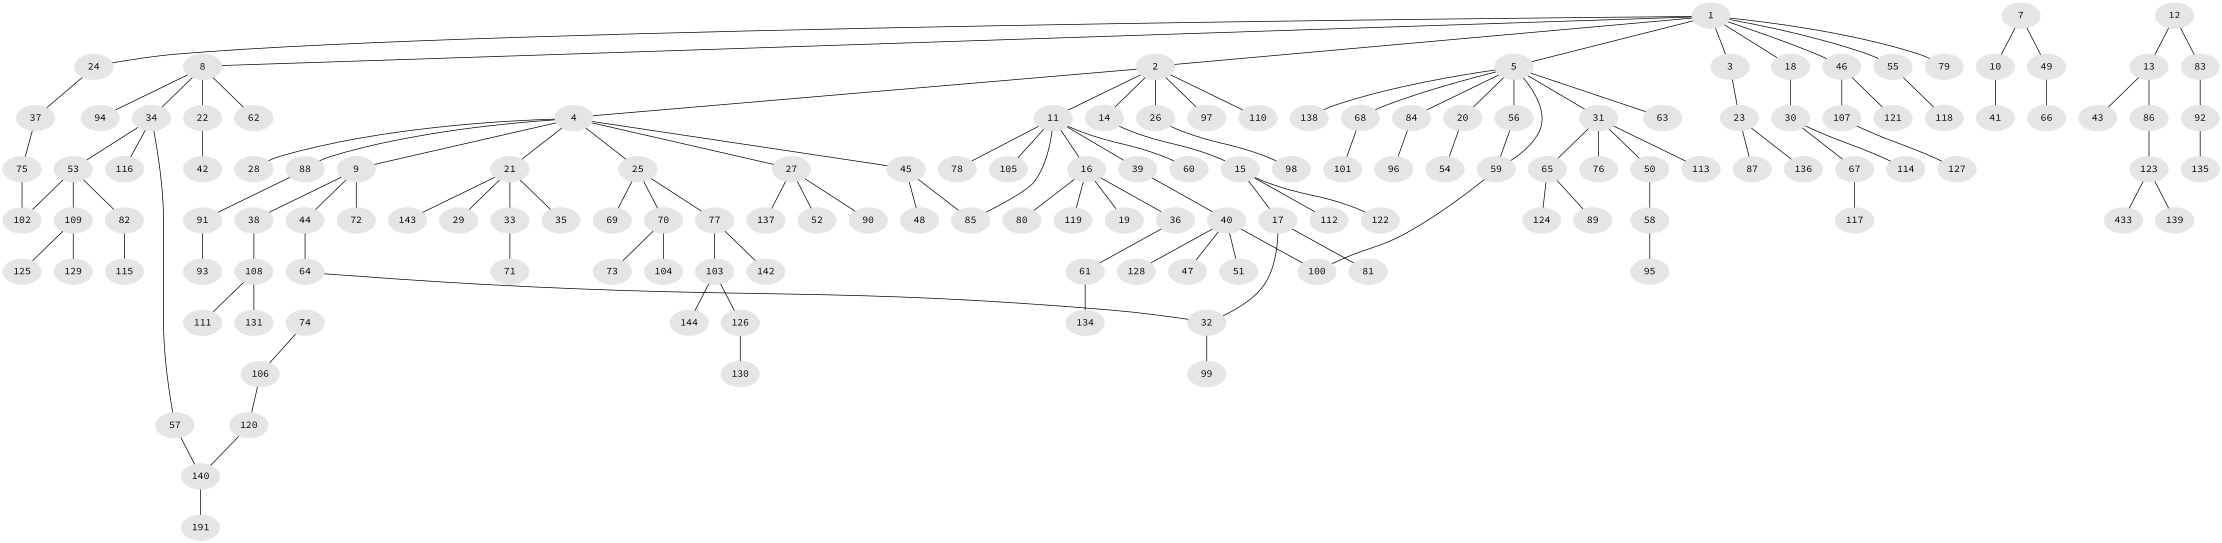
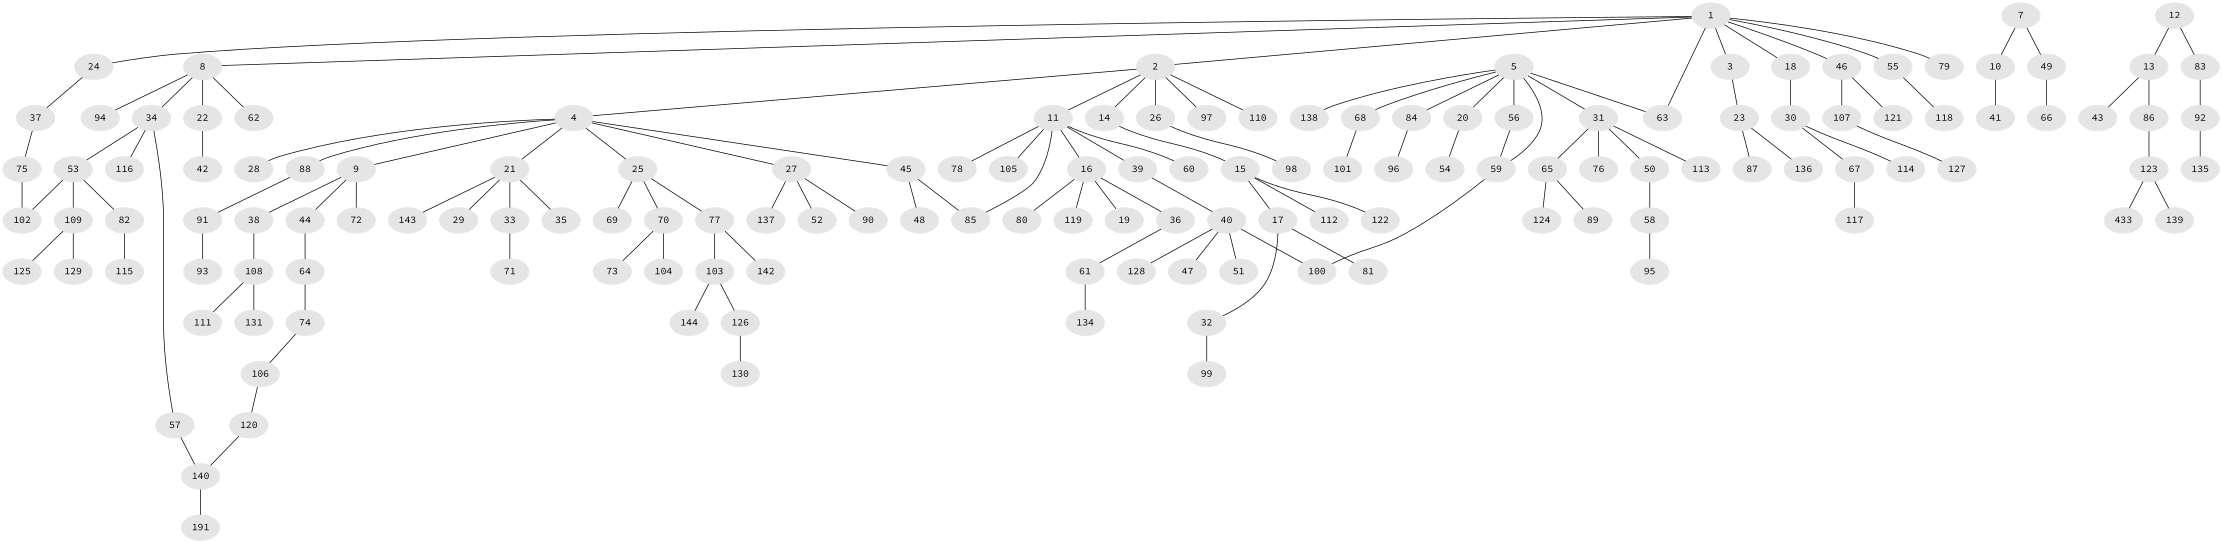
  graph {
    fontname="Source Code Pro"
    node [color=gray90 fontname="Source Code Pro" style=filled]
    edge [fontname="Source Code Pro"]
    1
    2
    3
    5
    8
    18
    24
    46
    55
    79
    4
    11
    14
    26
    97
    110
    23
    20
    31
    56
    59
    63
    68
    84
    138
    22
    34
    62
    94
    30
    37
    107
    121
    118
    9
    21
    25
    27
    28
    45
    88
    16
    39
    60
    78
    85
    105
    15
    98
    87
    136
    38
    44
    72
    29
    33
    35
    143
    69
    70
    77
    52
    90
    137
    48
    91
    54
    50
    65
    76
    113
    100
    101
    96
    7
    10
    49
    12
    13
    83
    41
    66
    42
    53
    57
    116
    108
    64
    19
    36
    80
    119
    40
    43
    86
    92
    123
    17
    112
    122
    32
    81
    61
    99
    67
    114
    71
    75
    73
    104
    103
    142
    117
    58
    89
    124
    82
    102
    109
    140
    134
    111
    131
    47
    51
    128
    74
    127
    95
    115
    125
    129
    n133 [label=191]
    106
    120
    126
    144
    135
    n139 [label=433]
    139
    93
    130
    1 -- 2
    1 -- 3
-   1 -- 5
+   1 -- 63
    1 -- 8
    1 -- 18
    1 -- 24
    1 -- 46
    1 -- 55
    1 -- 79
    2 -- 4
    2 -- 11
    2 -- 14
    2 -- 26
    2 -- 97
    2 -- 110
    3 -- 23
    5 -- 20
    5 -- 31
    5 -- 56
    5 -- 59
    5 -- 63
    5 -- 68
    5 -- 84
    5 -- 138
    8 -- 22
    8 -- 34
    8 -- 62
    8 -- 94
    18 -- 30
    24 -- 37
    46 -- 107
    46 -- 121
    55 -- 118
    4 -- 9
    4 -- 21
    4 -- 25
    4 -- 27
    4 -- 28
    4 -- 45
    4 -- 88
    11 -- 16
    11 -- 39
    11 -- 60
    11 -- 78
    11 -- 85
    11 -- 105
    14 -- 15
    26 -- 98
    23 -- 87
    23 -- 136
    20 -- 54
    31 -- 50
    31 -- 65
    31 -- 76
    31 -- 113
    56 -- 59
    59 -- 100
    68 -- 101
    84 -- 96
    22 -- 42
    34 -- 53
    34 -- 57
    34 -- 116
    30 -- 67
    30 -- 114
    37 -- 75
    107 -- 127
    9 -- 38
    9 -- 44
    9 -- 72
    21 -- 29
    21 -- 33
    21 -- 35
    21 -- 143
    25 -- 69
    25 -- 70
    25 -- 77
    27 -- 52
    27 -- 90
    27 -- 137
    45 -- 85
    45 -- 48
    88 -- 91
    16 -- 19
    16 -- 36
    16 -- 80
    16 -- 119
    39 -- 40
    15 -- 17
    15 -- 112
    15 -- 122
    38 -- 108
    44 -- 64
    33 -- 71
    70 -- 73
    70 -- 104
    77 -- 103
    77 -- 142
    91 -- 93
    50 -- 58
    65 -- 89
    65 -- 124
    7 -- 10
    7 -- 49
    10 -- 41
    49 -- 66
    12 -- 13
    12 -- 83
    13 -- 43
    13 -- 86
    83 -- 92
    53 -- 82
    53 -- 102
    53 -- 109
    57 -- 140
    108 -- 111
    108 -- 131
-   64 -- 32
+   64 -- 74
    36 -- 61
    40 -- 100
    40 -- 47
    40 -- 51
    40 -- 128
    86 -- 123
    92 -- 135
    123 -- n139
    123 -- 139
    17 -- 32
    17 -- 81
    32 -- 99
    61 -- 134
    67 -- 117
    75 -- 102
    103 -- 126
    103 -- 144
    58 -- 95
    82 -- 115
    109 -- 125
    109 -- 129
    140 -- n133
    74 -- 106
    106 -- 120
    120 -- 140
    126 -- 130
  }
